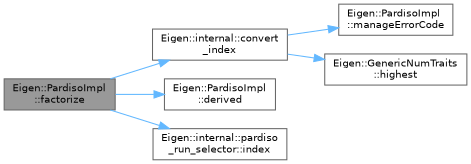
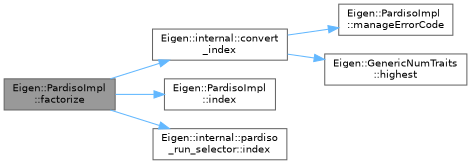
  digraph {
    rankdir=LR
    node [color=grey40 fillcolor=white fontname=Helvetica fontsize=10 shape=box style=filled]
    edge [color=steelblue1 fontname=Helvetica fontsize=10 labelfontname=Helvetica labelfontsize=10 style=solid]
    n1 [color=gray40 fillcolor=grey60 fontcolor=black height=0.2 label="Eigen::PardisoImpl\l::factorize" width=0.4]
    n2 [height=0.2 label="Eigen::internal::convert\l_index" width=0.4]
-   n3 [height=0.2 label="Eigen::PardisoImpl\l::derived" width=0.4]
+   n3 [height=0.2 label="Eigen::PardisoImpl\l::index" width=0.4]
    n4 [height=0.2 label="Eigen::internal::pardiso\l_run_selector::index" width=0.4]
    n5 [height=0.2 label="Eigen::PardisoImpl\l::manageErrorCode" width=0.4]
    n6 [height=0.2 label="Eigen::GenericNumTraits\l::highest" width=0.4]
    n1 -> n2
    n1 -> n3
    n1 -> n4
    n2 -> n5
    n2 -> n6
  }
